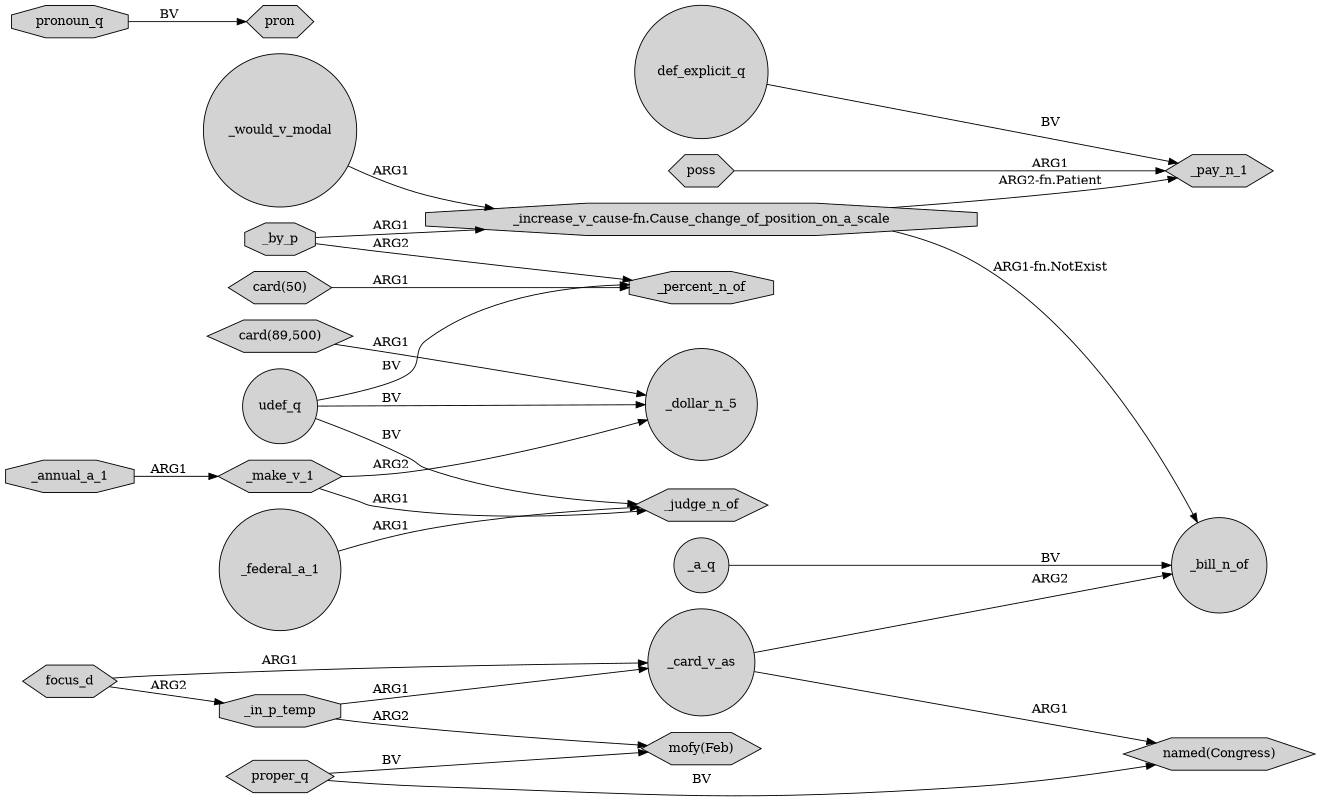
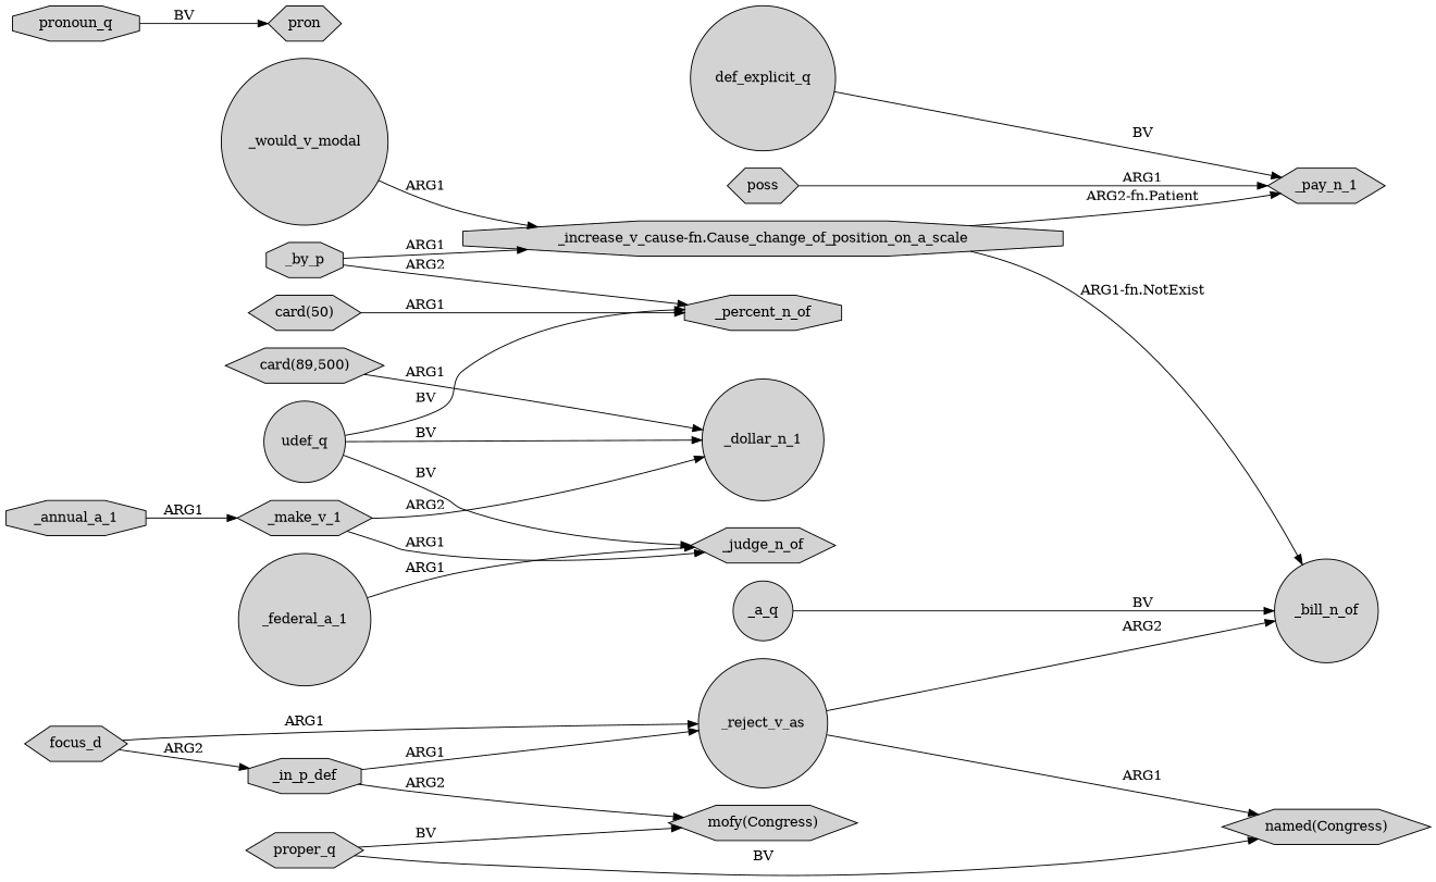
  digraph {
    rankdir=LR
    node [shape=hexagon style=filled]
-   _in_p_temp [shape=octagon]
+   _in_p_temp [shape=octagon label=_in_p_def]
    focus_d
-   _reject_v_as [shape=circle label=_card_v_as]
-   "mofy(Feb)"
+   _reject_v_as [shape=circle]
+   "mofy(Feb)" [label="mofy(Congress)"]
    _bill_n_of [shape=circle]
    "named(Congress)"
    _make_v_1
    _judge_n_of
-   _dollar_n_1 [shape=circle label=_dollar_n_5]
+   _dollar_n_1 [shape=circle]
    poss
    _pay_n_1
    _a_q [shape=circle]
    _by_p [shape=octagon]
    "_increase_v_cause-fn.Cause_change_of_position_on_a_scale" [shape=octagon]
    _percent_n_of [shape=octagon]
    _would_v_modal [shape=circle]
    def_explicit_q [shape=circle]
    udef_q [shape=circle]
    proper_q
    pronoun_q [shape=octagon]
    pron
    "card(50)"
    _annual_a_1 [shape=octagon]
    _federal_a_1 [shape=circle]
    "card(89,500)"
    _in_p_temp -> _reject_v_as [label=ARG1]
    _in_p_temp -> "mofy(Feb)" [label=ARG2]
    focus_d -> _in_p_temp [label=ARG2]
    focus_d -> _reject_v_as [label=ARG1]
    _reject_v_as -> _bill_n_of [label=ARG2]
    _reject_v_as -> "named(Congress)" [label=ARG1]
    _make_v_1 -> _judge_n_of [label=ARG1]
    _make_v_1 -> _dollar_n_1 [label=ARG2]
    poss -> _pay_n_1 [label=ARG1]
    _a_q -> _bill_n_of [label=BV]
    _by_p -> "_increase_v_cause-fn.Cause_change_of_position_on_a_scale" [label=ARG1]
    _by_p -> _percent_n_of [label=ARG2]
    "_increase_v_cause-fn.Cause_change_of_position_on_a_scale" -> _bill_n_of [label="ARG1-fn.NotExist"]
    "_increase_v_cause-fn.Cause_change_of_position_on_a_scale" -> _pay_n_1 [label="ARG2-fn.Patient"]
    _would_v_modal -> "_increase_v_cause-fn.Cause_change_of_position_on_a_scale" [label=ARG1]
    def_explicit_q -> _pay_n_1 [label=BV]
    udef_q -> _judge_n_of [label=BV]
    udef_q -> _dollar_n_1 [label=BV]
    udef_q -> _percent_n_of [label=BV]
    proper_q -> "mofy(Feb)" [label=BV]
    proper_q -> "named(Congress)" [label=BV]
    pronoun_q -> pron [label=BV]
    "card(50)" -> _percent_n_of [label=ARG1]
    _annual_a_1 -> _make_v_1 [label=ARG1]
    _federal_a_1 -> _judge_n_of [label=ARG1]
    "card(89,500)" -> _dollar_n_1 [label=ARG1]
  }
